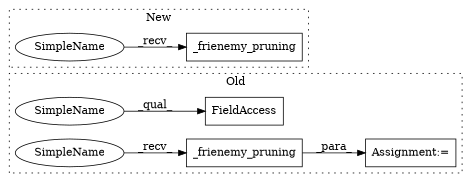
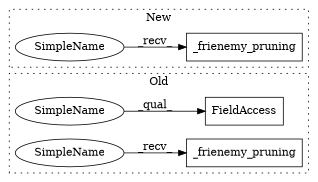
  digraph {
    rankdir=LR
    node [a=42 l=7 s=5661 shape=box]
    n1 [a=32 l=19 label=_frienemy_pruning s=5749]
    n2 [a=22 l=17 label=FieldAccess]
-   n3 [a=7 l=1 label="Assignment:=" s=5740]
    n4 [label=SimpleName shape=ellipse]
    n5 [label=SimpleName s=5741 shape=ellipse]
    n6 [a=32 l="18,1" label=_frienemy_pruning s="5674,5743"]
    n7 [label=SimpleName s=5666 shape=ellipse]
    subgraph cluster_1 {
      label=Old
      style=dotted
      n1
      n2
-     n3
      n4
      n5
    }
    subgraph cluster_2 {
      label=New
      style=dotted
      n6
      n7
    }
-   n1 -> n3 [label=_para_]
    n4 -> n2 [label=_qual_]
    n5 -> n1 [label=_recv_]
    n7 -> n6 [label=_recv_]
  }
